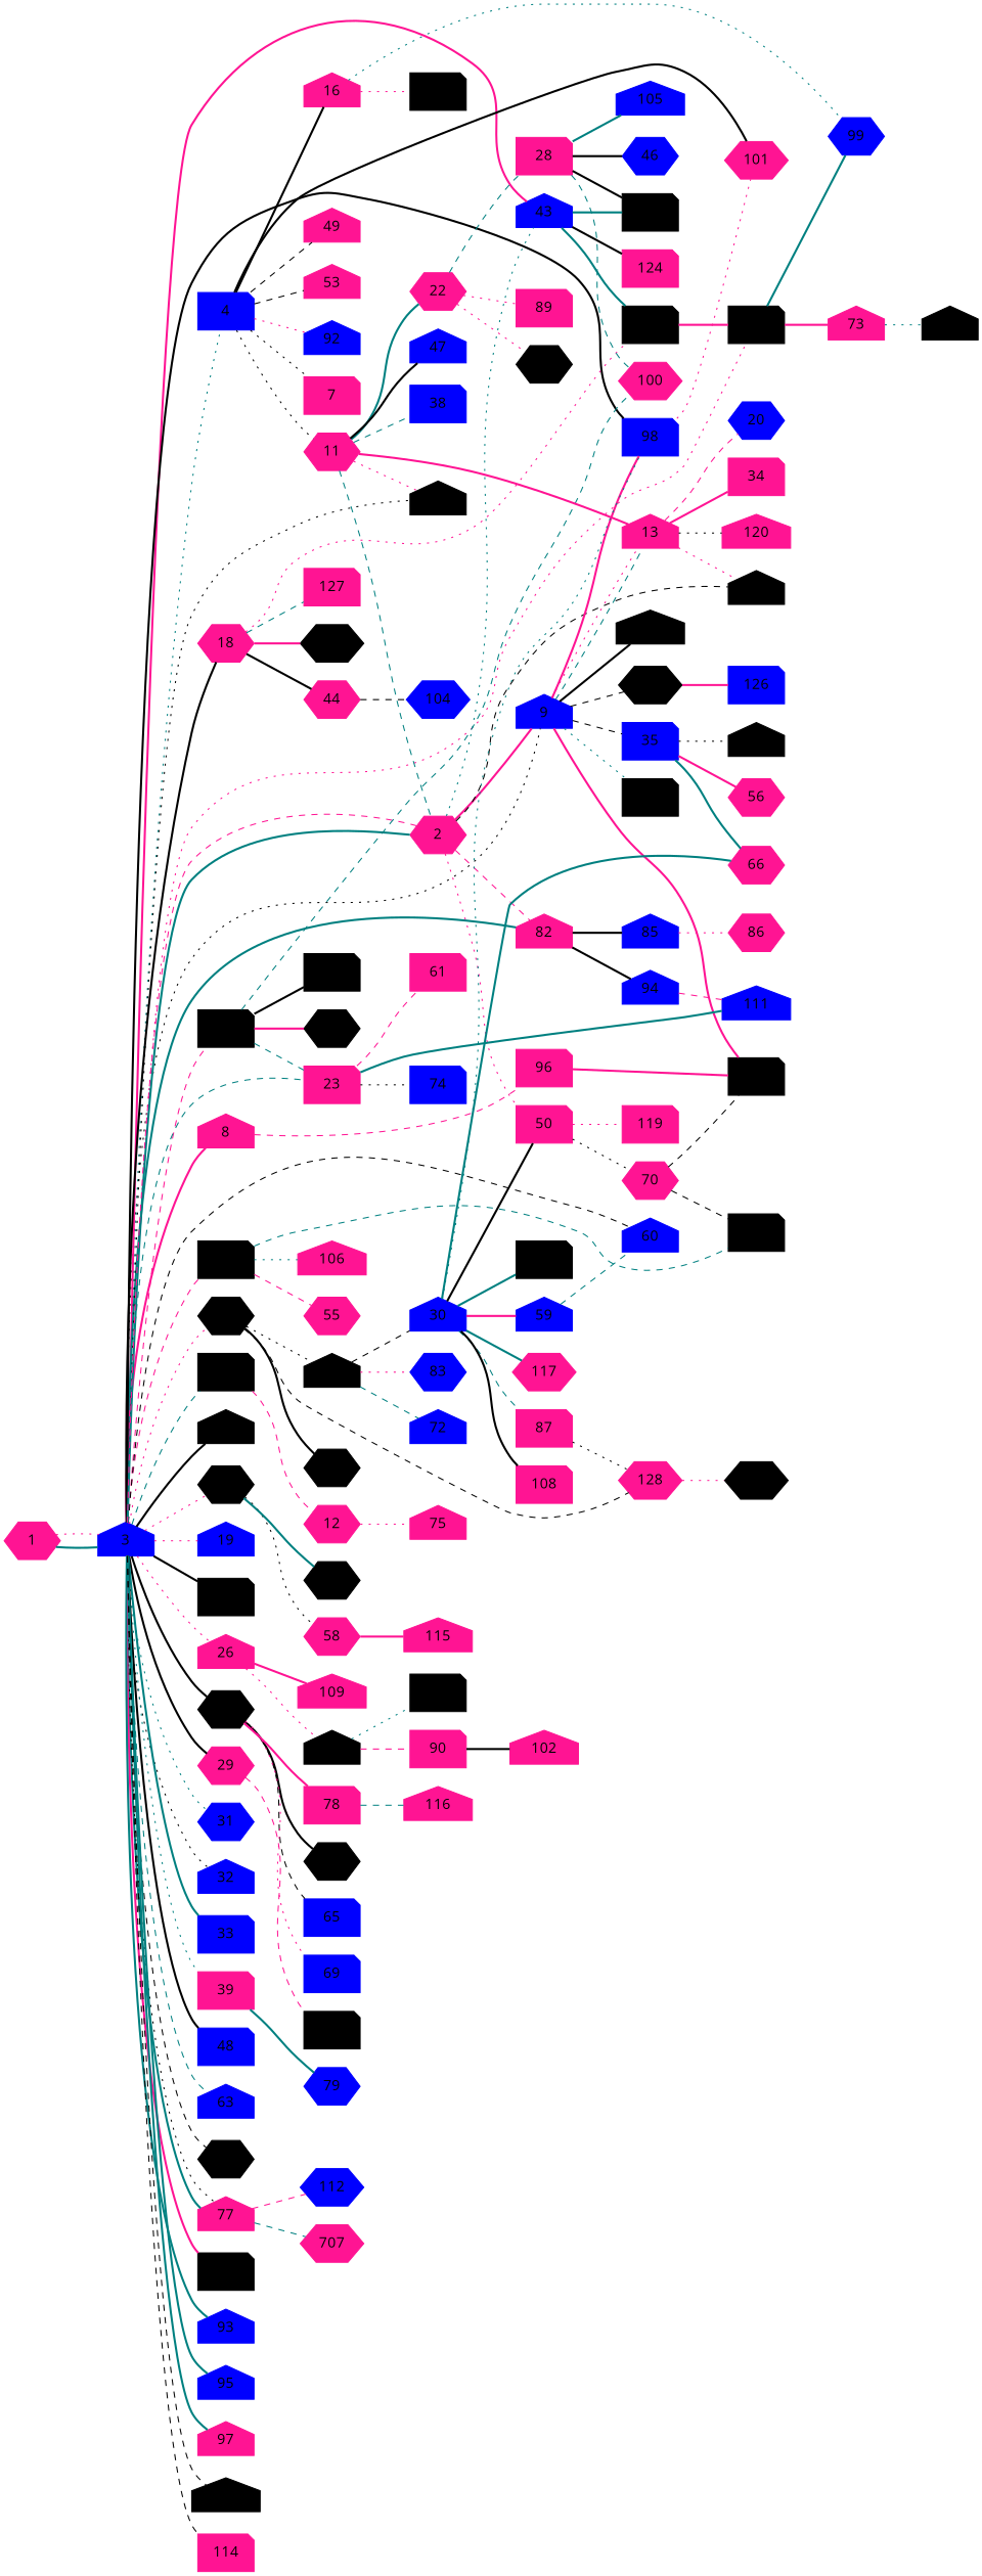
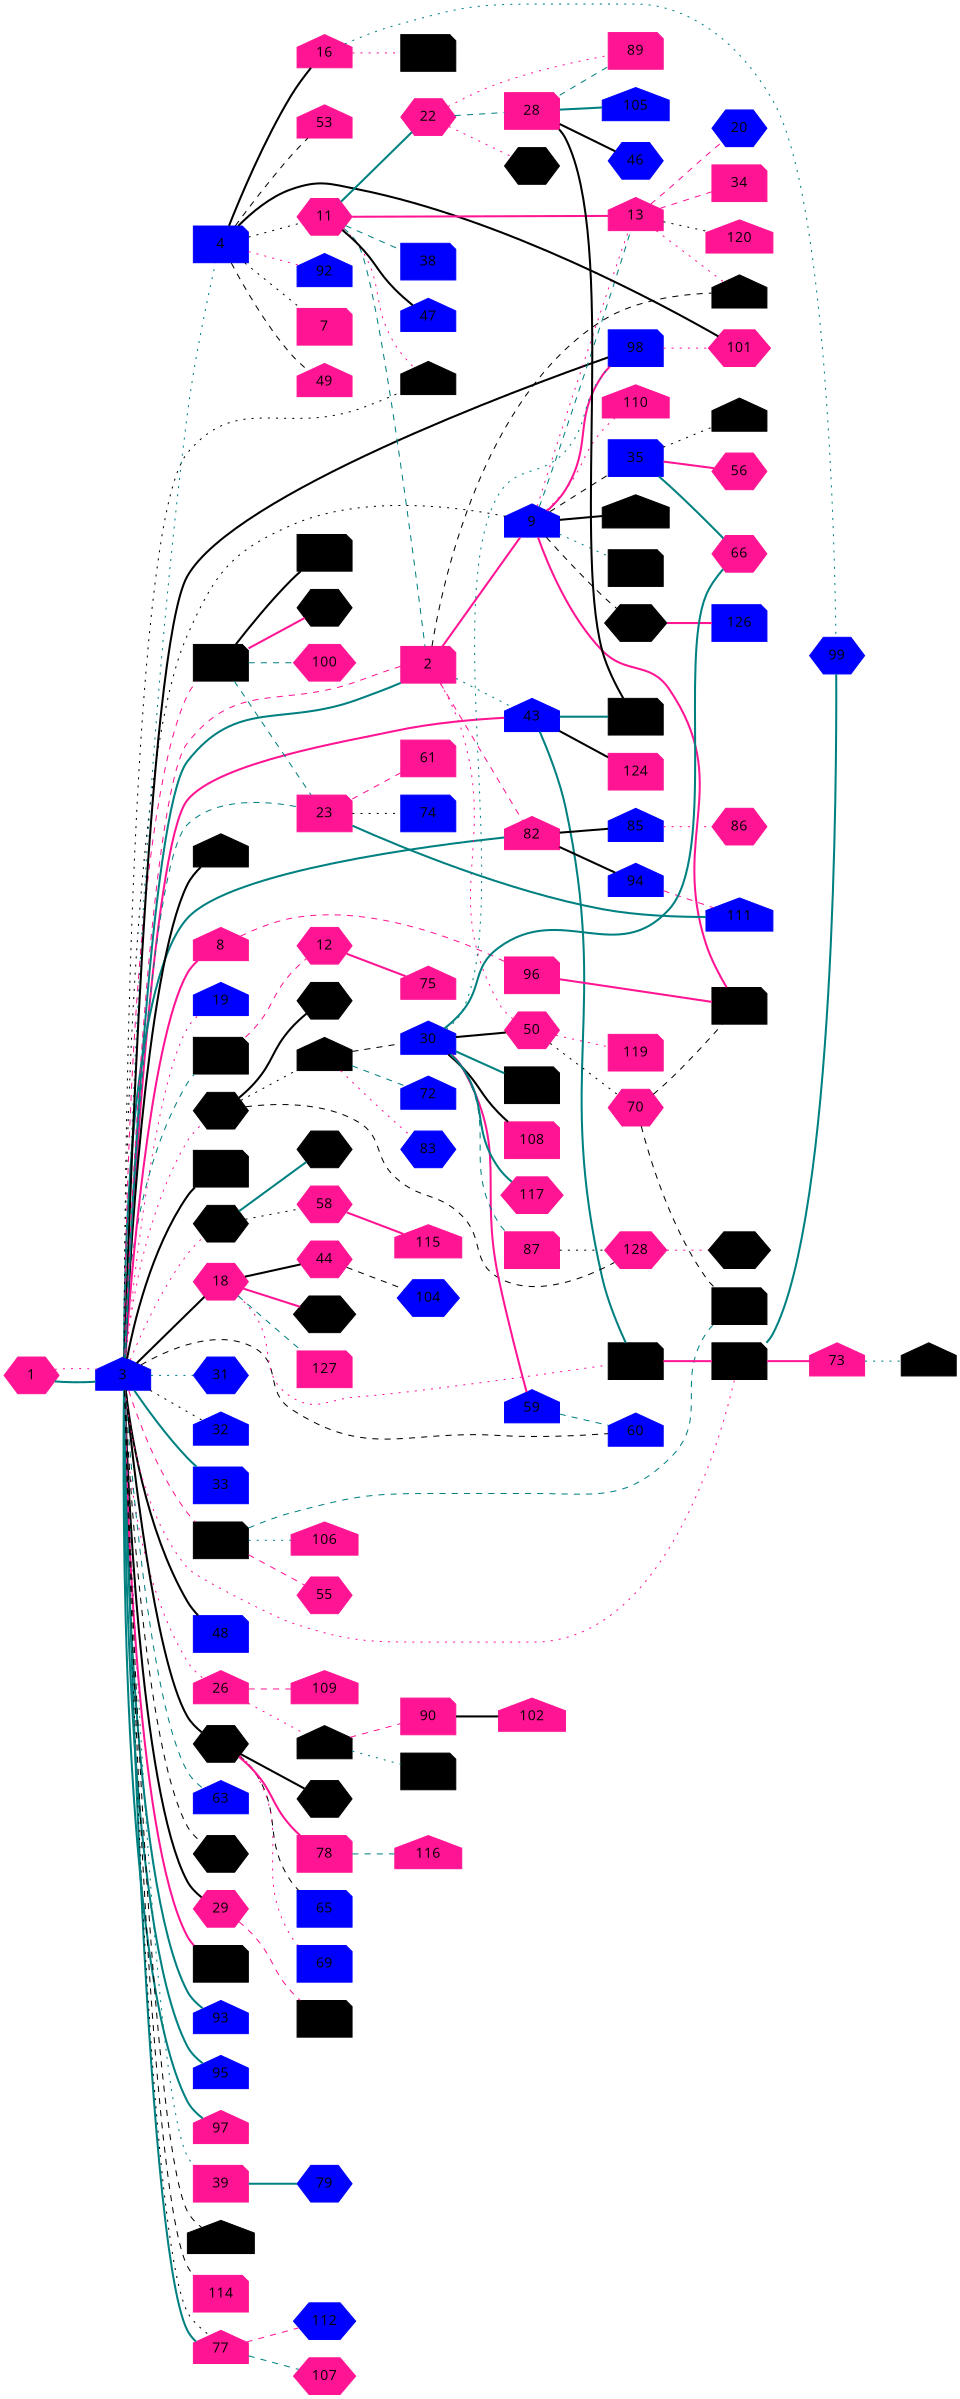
  graph {
    fontname="Open Sans"
    rankdir=LR
    node [color=deeppink fontname="Open Sans" shape=house style=filled]
    edge [color=deeppink fontname="Open Sans" style=bold]
    1 [shape=hexagon]
    3 [color=blue]
-   2 [shape=hexagon]
+   2 [shape=note]
    9 [color=blue]
    43 [color=blue]
-   50 [shape=note]
+   50 [shape=hexagon]
    67 [color=black]
    82
    4 [color=blue shape=note]
    5 [color=black shape=note]
    6 [color=black shape=note]
    8
    10 [color=black shape=hexagon]
    14 [color=black]
    15 [color=black shape=hexagon]
    18 [shape=hexagon]
    19 [color=blue]
    23 [shape=note]
    24 [color=black shape=note]
    25 [color=black shape=note]
    26
    27 [color=black shape=hexagon]
    29 [shape=hexagon]
    31 [color=blue shape=hexagon]
    32 [color=blue]
    33 [color=blue shape=note]
    37 [color=black]
    39 [shape=note]
    48 [color=blue shape=note]
    51 [color=black shape=note]
    60 [color=blue]
    63 [color=blue]
    64 [color=black shape=hexagon]
    77
    80 [color=black shape=note]
    93 [color=blue]
    95 [color=blue]
    97
    98 [color=blue shape=note]
    103 [color=black]
    114 [shape=note]
    13
    35 [color=blue shape=note]
    68 [color=black shape=note]
+   110
    118 [color=black]
    121 [color=black shape=hexagon]
    125 [color=black shape=note]
    45 [color=black shape=note]
    76 [color=black shape=note]
    124 [shape=note]
    70 [shape=hexagon]
    119 [shape=note]
    85 [color=blue]
    94 [color=blue]
    7 [shape=note]
    11 [shape=hexagon]
    16
    49
    53
    92 [color=blue]
    101 [shape=hexagon]
    17 [color=black shape=note]
    40 [color=black shape=hexagon]
    100 [shape=hexagon]
    12 [shape=hexagon]
    96 [shape=note]
    21 [color=black]
    88 [color=black shape=hexagon]
    n70 [label=128 shape=hexagon]
    58 [shape=hexagon]
    91 [color=black shape=hexagon]
    44 [shape=hexagon]
    113 [color=black shape=hexagon]
    127 [shape=note]
    61 [shape=note]
    74 [color=blue shape=note]
    111 [color=blue]
    55 [shape=hexagon]
    71 [color=black shape=note]
    106
    42 [color=black]
    109
    62 [color=black shape=hexagon]
    65 [color=blue shape=note]
    69 [color=blue shape=note]
    78 [shape=note]
    84 [color=black shape=note]
    79 [color=blue shape=hexagon]
    99 [color=blue shape=hexagon]
    73
-   107 [shape=hexagon label=707]
+   107 [shape=hexagon]
    112 [color=blue shape=hexagon]
    22 [shape=hexagon]
    38 [color=blue shape=note]
    47 [color=blue]
    57 [color=black shape=note]
    75
    20 [color=blue shape=hexagon]
    34 [shape=note]
    120
    66 [shape=hexagon]
    54 [color=black]
    56 [shape=hexagon]
    126 [color=blue shape=note]
    30 [color=blue]
    72 [color=blue]
    83 [color=blue shape=hexagon]
    123 [color=black shape=hexagon]
    28 [shape=note]
    41 [color=black shape=hexagon]
    89 [shape=note]
    115
    104 [color=blue shape=hexagon]
    36 [color=black shape=note]
    59 [color=blue]
    87 [shape=note]
    108 [shape=note]
    117 [shape=hexagon]
    46 [color=blue shape=hexagon]
    105 [color=blue]
    52 [color=black shape=note]
    90 [shape=note]
    116
    102
    81 [color=black]
    86 [shape=hexagon]
    1 -- 3 [color=teal]
    1 -- 3 [style=dotted]
    3 -- 9 [color=black style=dotted]
    3 -- 43
    3 -- 82 [color=teal]
    3 -- 4 [color=teal style=dotted]
    3 -- 5 [style=dashed]
    3 -- 6 [color=teal style=dashed]
    3 -- 8
    3 -- 10 [style=dotted]
    3 -- 14 [color=black]
    3 -- 15 [style=dotted]
    3 -- 18 [color=black]
    3 -- 19 [style=dotted]
    3 -- 23 [color=teal style=dashed]
    3 -- 24 [style=dashed]
    3 -- 25 [color=black]
    3 -- 26 [style=dotted]
    3 -- 27 [color=black]
    3 -- 29 [color=black]
    3 -- 31 [color=teal style=dotted]
    3 -- 32 [color=black style=dotted]
    3 -- 33 [color=teal]
    3 -- 37 [color=black style=dotted]
    3 -- 39 [color=teal style=dotted]
    3 -- 48 [color=black]
    3 -- 51 [style=dotted]
    3 -- 60 [color=black style=dashed]
    3 -- 63 [color=teal style=dashed]
    3 -- 64 [color=black style=dashed]
    3 -- 77 [color=teal]
    3 -- 77 [color=black style=dotted]
    3 -- 80
    3 -- 93 [color=teal]
    3 -- 95 [color=teal]
    3 -- 97 [color=teal]
    3 -- 98 [color=black]
    3 -- 103 [color=black style=dashed]
    3 -- 114 [color=black style=dashed]
    2 -- 3 [color=teal]
    2 -- 3 [style=dashed]
    2 -- 9
    2 -- 43 [color=teal style=dotted]
    2 -- 50 [style=dotted]
    2 -- 67 [color=black style=dashed]
    2 -- 82 [style=dashed]
    9 -- 98
    9 -- 13 [color=teal style=dashed]
    9 -- 13 [style=dotted]
    9 -- 35 [color=black style=dashed]
    9 -- 68 [color=teal style=dotted]
+   9 -- 110 [style=dotted]
    9 -- 118 [color=black]
    9 -- 121 [color=black style=dashed]
    9 -- 125
    43 -- 45 [color=teal]
    43 -- 76 [color=teal]
    43 -- 124 [color=black]
    50 -- 70 [color=black style=dotted]
    50 -- 119 [style=dotted]
    82 -- 85 [color=black]
    82 -- 94 [color=black]
    4 -- 7 [color=black style=dotted]
    4 -- 11 [color=black style=dotted]
    4 -- 16 [color=black]
    4 -- 49 [color=black style=dashed]
    4 -- 53 [color=black style=dashed]
    4 -- 92 [style=dotted]
    4 -- 101 [color=black]
    5 -- 23 [color=teal style=dashed]
    5 -- 17 [color=black]
    5 -- 40
    5 -- 100 [color=teal style=dashed]
    6 -- 12 [style=dashed]
    8 -- 96 [style=dashed]
    10 -- 21 [color=black style=dotted]
    10 -- 88 [color=black]
    10 -- n70 [color=black style=dashed]
    15 -- 58 [color=black style=dotted]
    15 -- 91 [color=teal]
    18 -- 45 [style=dotted]
    18 -- 44 [color=black]
    18 -- 113
    18 -- 127 [color=teal style=dashed]
    23 -- 61 [style=dashed]
    23 -- 74 [color=black style=dotted]
    23 -- 111 [color=teal]
    24 -- 55 [style=dashed]
    24 -- 71 [color=teal style=dashed]
    24 -- 106 [color=teal style=dotted]
    26 -- 42 [style=dotted]
-   26 -- 109
+   26 -- 109 [style=dashed]
    27 -- 62 [color=black]
    27 -- 65 [color=black style=dashed]
    27 -- 69 [style=dotted]
    27 -- 78
    29 -- 84 [style=dashed]
    39 -- 79 [color=teal]
    51 -- 99 [color=teal]
    51 -- 73
    77 -- 107 [color=teal style=dashed]
    77 -- 112 [style=dashed]
    98 -- 101 [style=dotted]
    13 -- 67 [style=dotted]
    13 -- 20 [style=dashed]
-   13 -- 34
+   13 -- 34 [style=dashed]
    13 -- 120 [color=black style=dotted]
    35 -- 66 [color=teal]
    35 -- 54 [color=black style=dotted]
    35 -- 56
    121 -- 126
    45 -- 51
    70 -- 125 [color=black style=dashed]
    70 -- 71 [color=black style=dashed]
    85 -- 86 [style=dotted]
    94 -- 111 [style=dashed]
    11 -- 2 [color=teal style=dashed]
    11 -- 37 [style=dotted]
    11 -- 13
    11 -- 22 [color=teal]
    11 -- 38 [color=teal style=dashed]
    11 -- 47 [color=black]
    16 -- 99 [color=teal style=dotted]
    16 -- 57 [style=dotted]
-   12 -- 75 [style=dotted]
+   12 -- 75
    96 -- 125
    21 -- 30 [color=black style=dashed]
    21 -- 72 [color=teal style=dashed]
    21 -- 83 [style=dotted]
    n70 -- 123 [style=dotted]
    58 -- 115
    44 -- 104 [color=black style=dashed]
    42 -- 52 [color=teal style=dotted]
    42 -- 90 [style=dashed]
    78 -- 116 [color=teal style=dashed]
    73 -- 81 [color=teal style=dotted]
    22 -- 28 [color=teal style=dashed]
    22 -- 41 [style=dotted]
    22 -- 89 [style=dotted]
    30 -- 50 [color=black]
    30 -- 98 [color=teal style=dotted]
    30 -- 66 [color=teal]
    30 -- 36 [color=teal]
    30 -- 59
    30 -- 87 [color=teal style=dashed]
    30 -- 108 [color=black]
    30 -- 117 [color=teal]
    28 -- 76 [color=black]
-   28 -- 100 [color=teal style=dashed]
+   28 -- 89 [color=teal style=dashed]
    28 -- 46 [color=black]
    28 -- 105 [color=teal]
    59 -- 60 [color=teal style=dashed]
    87 -- n70 [color=black style=dotted]
    90 -- 102 [color=black]
  }
